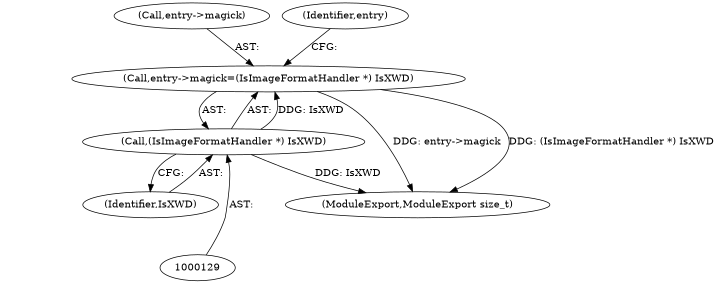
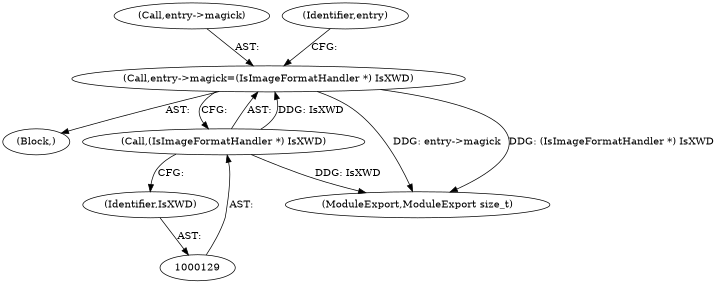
  digraph {
    n1 [label="(Call,entry->magick=(IsImageFormatHandler *) IsXWD)"]
    n2 [label="(Call,(IsImageFormatHandler *) IsXWD)"]
+   n3 [label="(Block,)"]
    n4 [label="(ModuleExport,ModuleExport size_t)"]
    n5 [label="(Identifier,IsXWD)"]
    n6 [label="(Call,entry->magick)"]
    n7 [label="(Identifier,entry)"]
    1000129
-   n1 -> n2 [label="AST: "]
+   n1 -> n2 [label="CFG: "]
+   n1 -> n3 [label="AST: "]
    n1 -> n4 [label="DDG: entry->magick"]
    n1 -> n4 [label="DDG: (IsImageFormatHandler *) IsXWD"]
    n2 -> n1 [label="AST: "]
    n2 -> n1 [label="DDG: IsXWD"]
    n2 -> n4 [label="DDG: IsXWD"]
    n2 -> n5 [label="CFG: "]
-   n5 -> n2 [label="AST: "]
+   n5 -> 1000129 [label="AST: "]
    n6 -> n1 [label="AST: "]
    n7 -> n1 [label="CFG: "]
    1000129 -> n2 [label="AST: "]
  }
